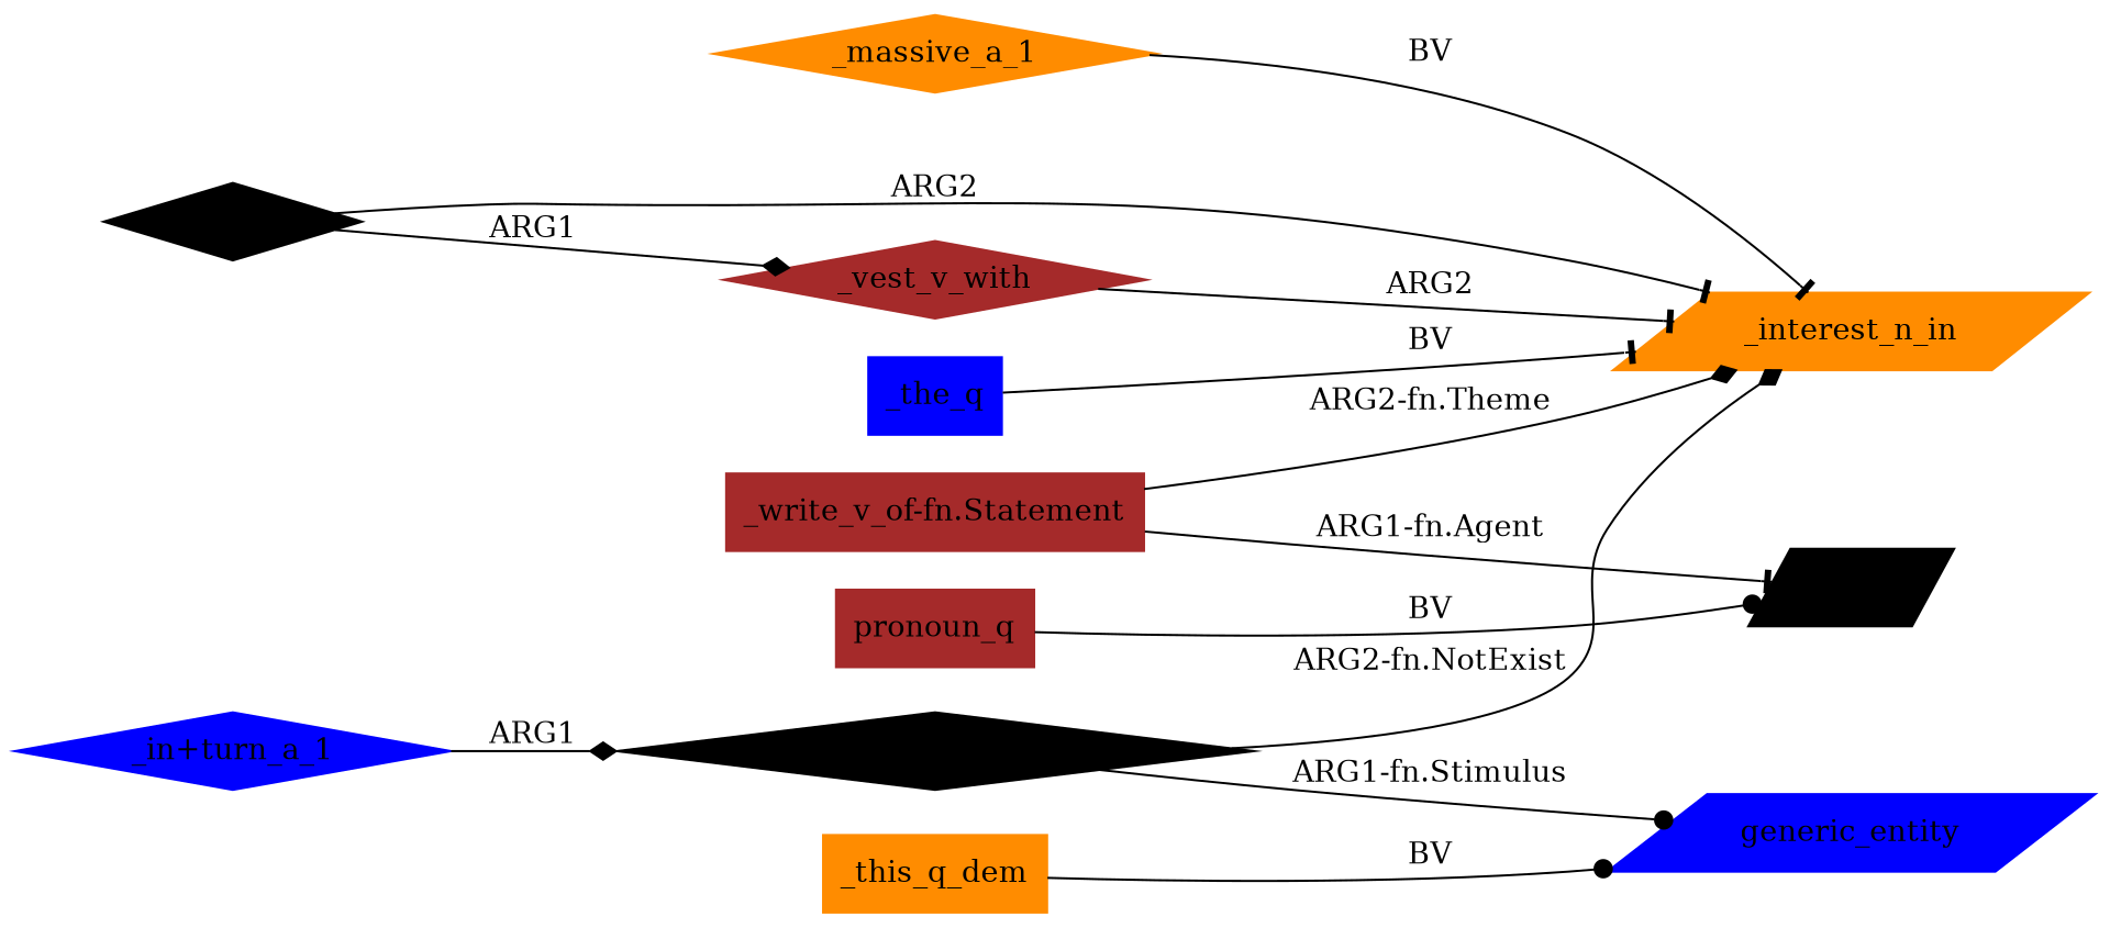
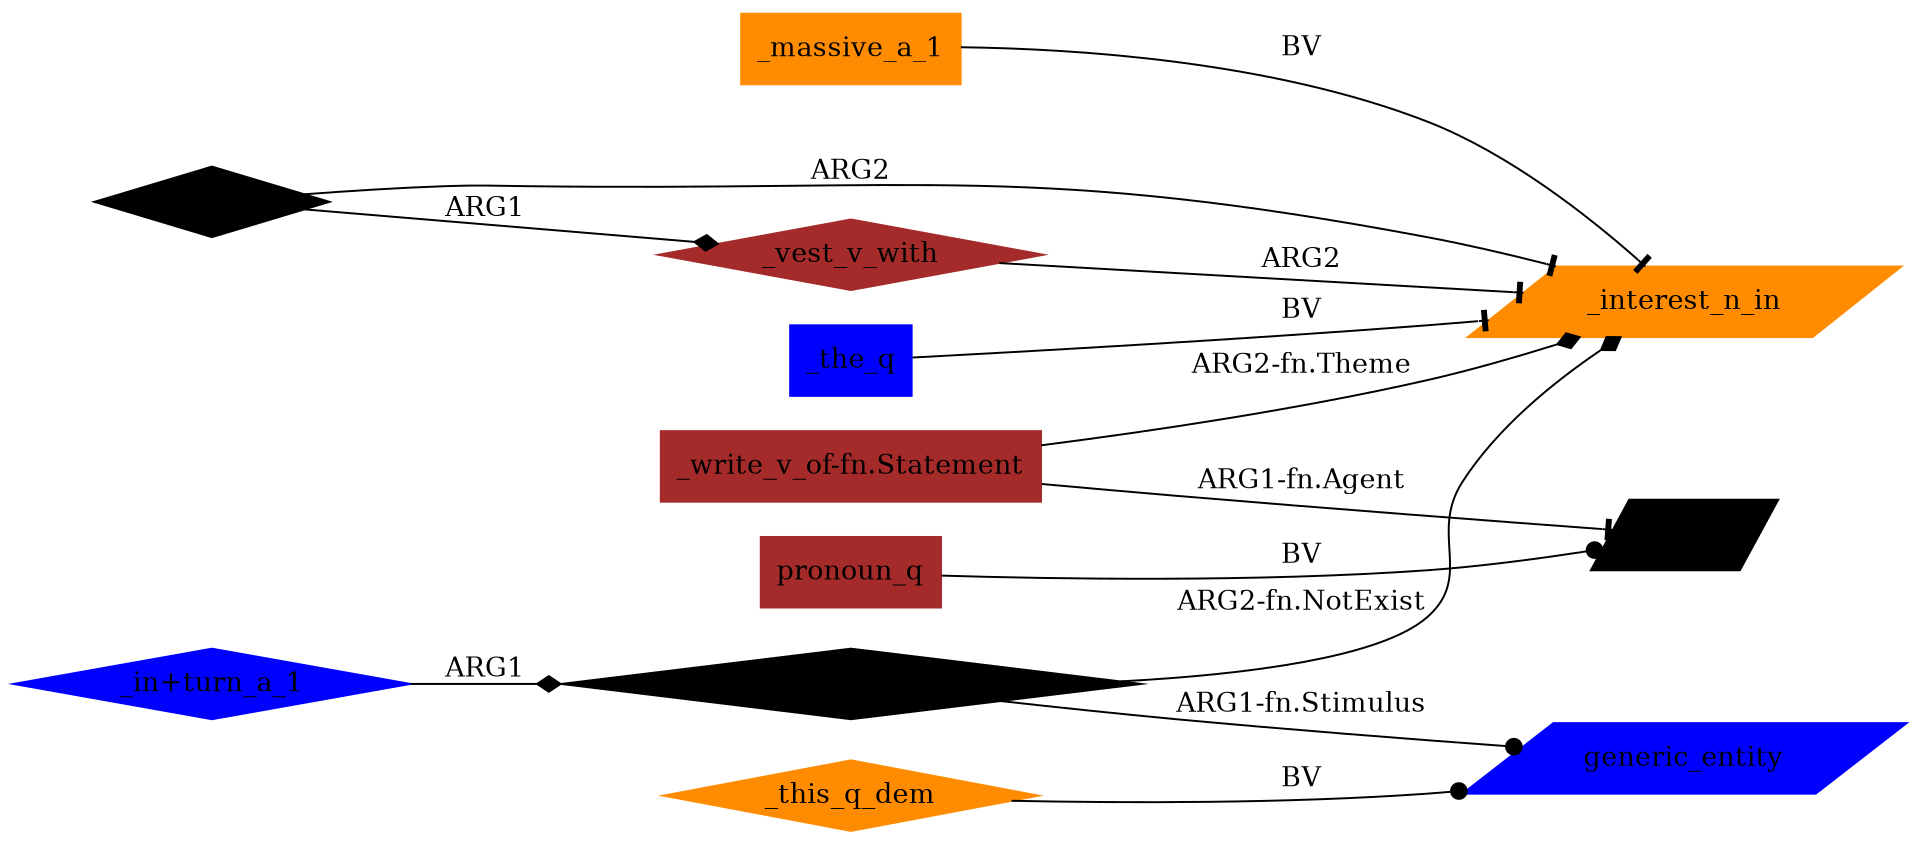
  digraph {
    rankdir=LR
    node [color=brown shape=diamond style=filled]
    edge [arrowhead=tee]
    "_write_v_of-fn.Statement" [shape=box]
    _interest_n_in [color=darkorange shape=parallelogram]
    pron [color=black shape=parallelogram]
    "_threaten_v_1-fn.NF" [color=black]
    generic_entity [color=blue shape=parallelogram]
-   _this_q_dem [color=darkorange shape=box]
-   _massive_a_1 [color=darkorange]
+   _this_q_dem [color=darkorange]
+   _massive_a_1 [color=darkorange shape=box]
    parg_d [color=black]
    _vest_v_with
    "_in+turn_a_1" [color=blue]
    _the_q [color=blue shape=box]
    pronoun_q [shape=box]
    "_write_v_of-fn.Statement" -> _interest_n_in [arrowhead=diamond label="ARG2-fn.Theme"]
    "_write_v_of-fn.Statement" -> pron [label="ARG1-fn.Agent"]
    "_threaten_v_1-fn.NF" -> _interest_n_in [arrowhead=diamond label="ARG2-fn.NotExist"]
    "_threaten_v_1-fn.NF" -> generic_entity [arrowhead=dot label="ARG1-fn.Stimulus"]
    _this_q_dem -> generic_entity [arrowhead=dot label=BV]
    _massive_a_1 -> _interest_n_in [label=BV]
    parg_d -> _interest_n_in [label=ARG2]
    parg_d -> _vest_v_with [arrowhead=diamond label=ARG1]
    _vest_v_with -> _interest_n_in [label=ARG2]
    "_in+turn_a_1" -> "_threaten_v_1-fn.NF" [arrowhead=diamond label=ARG1]
    _the_q -> _interest_n_in [label=BV]
    pronoun_q -> pron [arrowhead=dot label=BV]
  }
